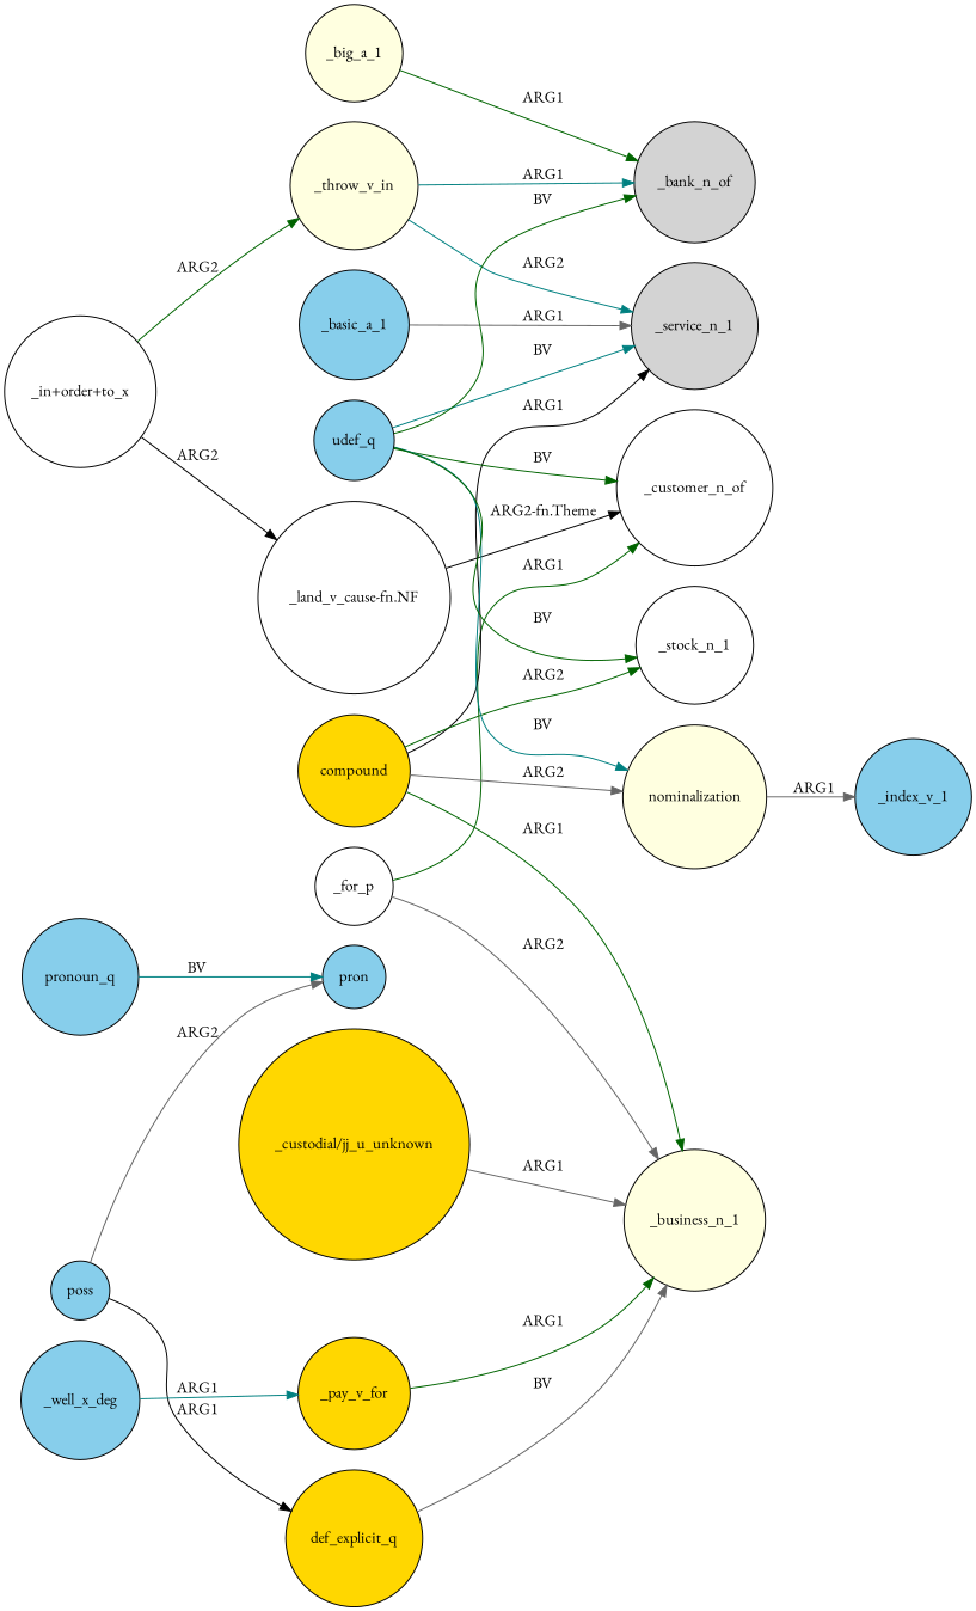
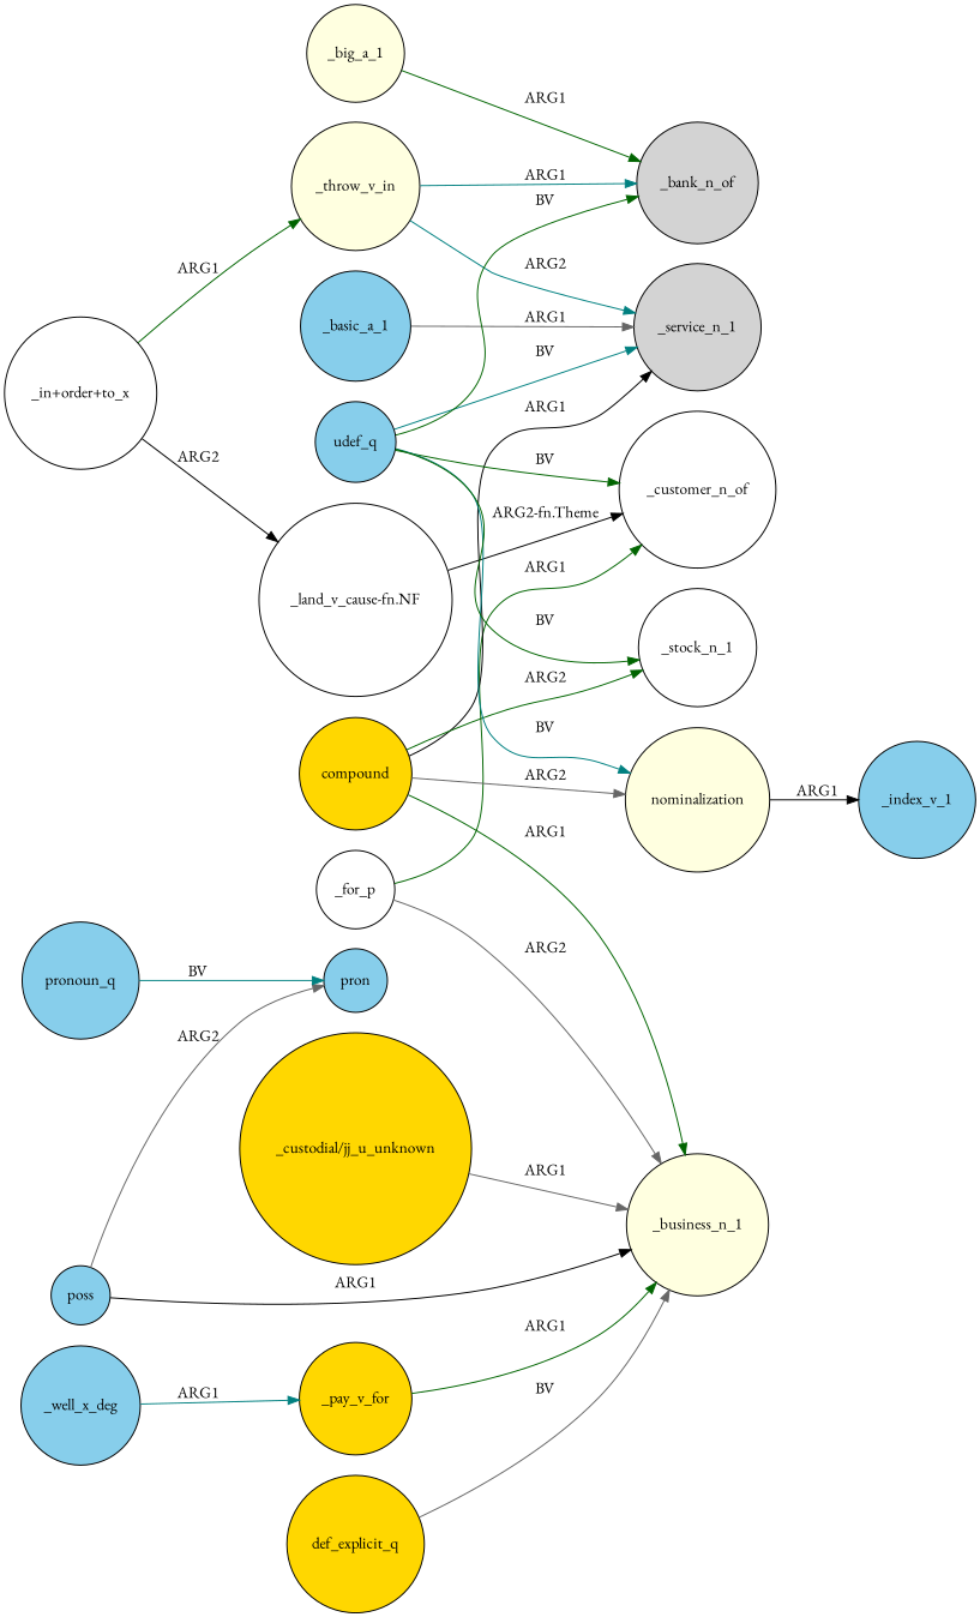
  digraph {
    fontname="EB Garamond"
    rankdir=LR
    node [fillcolor=skyblue fontname="EB Garamond" shape=circle style=filled]
    edge [color=darkgreen fontname="EB Garamond"]
    _service_n_1 [fillcolor=lightgrey]
    _basic_a_1
    poss
    pron
    _business_n_1 [fillcolor=lightyellow]
    _for_p [fillcolor=white]
    _customer_n_of [fillcolor=white]
    "_custodial/jj_u_unknown" [fillcolor=gold]
    _big_a_1 [fillcolor=lightyellow]
    _bank_n_of [fillcolor=lightgrey]
    _throw_v_in [fillcolor=lightyellow]
    compound [fillcolor=gold]
    nominalization [fillcolor=lightyellow]
    _stock_n_1 [fillcolor=white]
    _index_v_1
    _pay_v_for [fillcolor=gold]
    "_land_v_cause-fn.NF" [fillcolor=white]
    pronoun_q
    udef_q
    "_in+order+to_x" [fillcolor=white]
    _well_x_deg
    def_explicit_q [fillcolor=gold]
    _basic_a_1 -> _service_n_1 [color=gray40 label=ARG1]
    poss -> pron [color=gray40 label=ARG2]
-   poss -> def_explicit_q [color=black label=ARG1]
+   poss -> _business_n_1 [color=black label=ARG1]
    _for_p -> _business_n_1 [color=gray40 label=ARG2]
    _for_p -> _customer_n_of [label=ARG1]
    "_custodial/jj_u_unknown" -> _business_n_1 [color=gray40 label=ARG1]
    _big_a_1 -> _bank_n_of [label=ARG1]
    _throw_v_in -> _service_n_1 [color=teal label=ARG2]
    _throw_v_in -> _bank_n_of [color=teal label=ARG1]
    compound -> _service_n_1 [color=black label=ARG1]
    compound -> _business_n_1 [label=ARG1]
    compound -> nominalization [color=gray40 label=ARG2]
    compound -> _stock_n_1 [label=ARG2]
-   nominalization -> _index_v_1 [color=gray40 label=ARG1]
+   nominalization -> _index_v_1 [color=black label=ARG1]
    _pay_v_for -> _business_n_1 [label=ARG1]
    "_land_v_cause-fn.NF" -> _customer_n_of [color=black label="ARG2-fn.Theme"]
    pronoun_q -> pron [color=teal label=BV]
    udef_q -> _service_n_1 [color=teal label=BV]
    udef_q -> _customer_n_of [label=BV]
    udef_q -> _bank_n_of [label=BV]
    udef_q -> nominalization [color=teal label=BV]
    udef_q -> _stock_n_1 [label=BV]
-   "_in+order+to_x" -> _throw_v_in [label=ARG2]
+   "_in+order+to_x" -> _throw_v_in [label=ARG1]
    "_in+order+to_x" -> "_land_v_cause-fn.NF" [color=black label=ARG2]
    _well_x_deg -> _pay_v_for [color=teal label=ARG1]
    def_explicit_q -> _business_n_1 [color=gray40 label=BV]
  }
